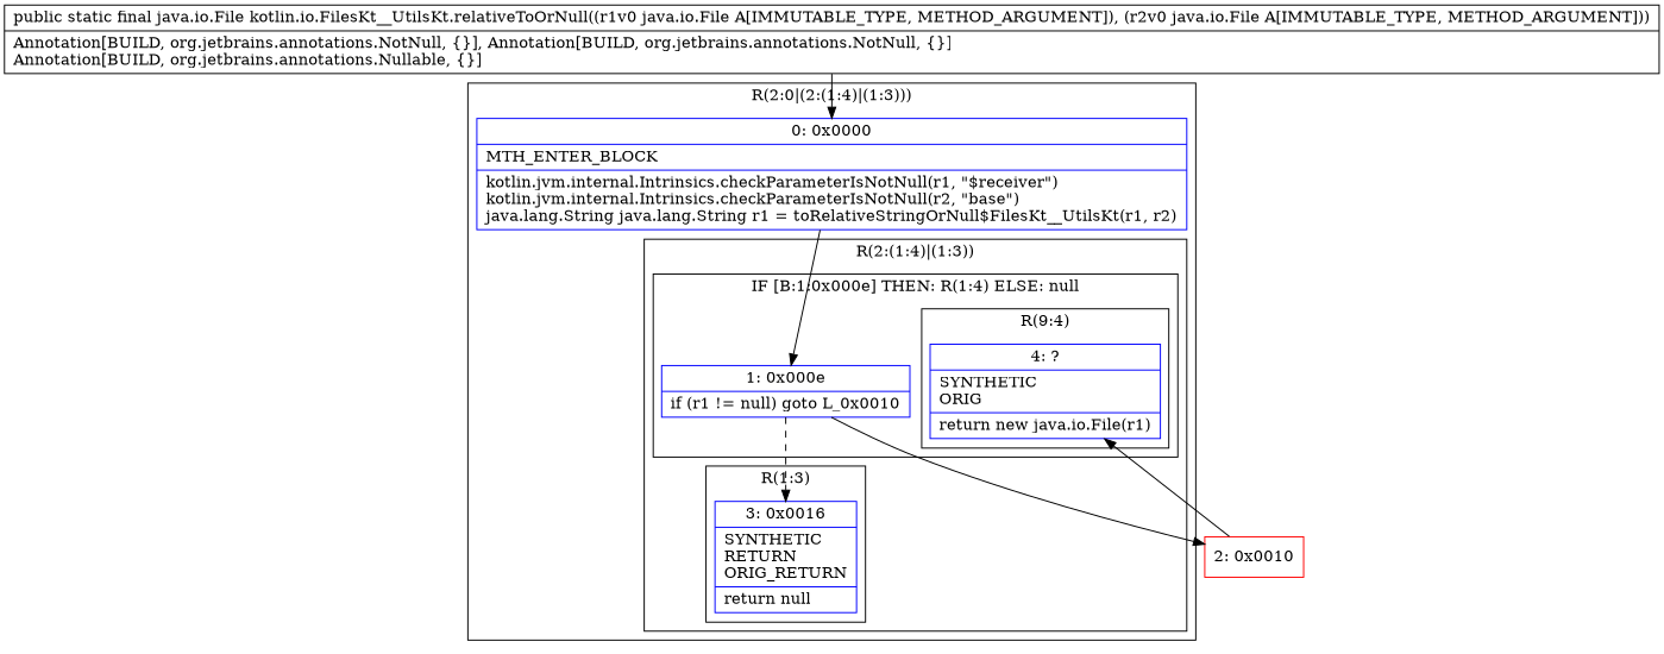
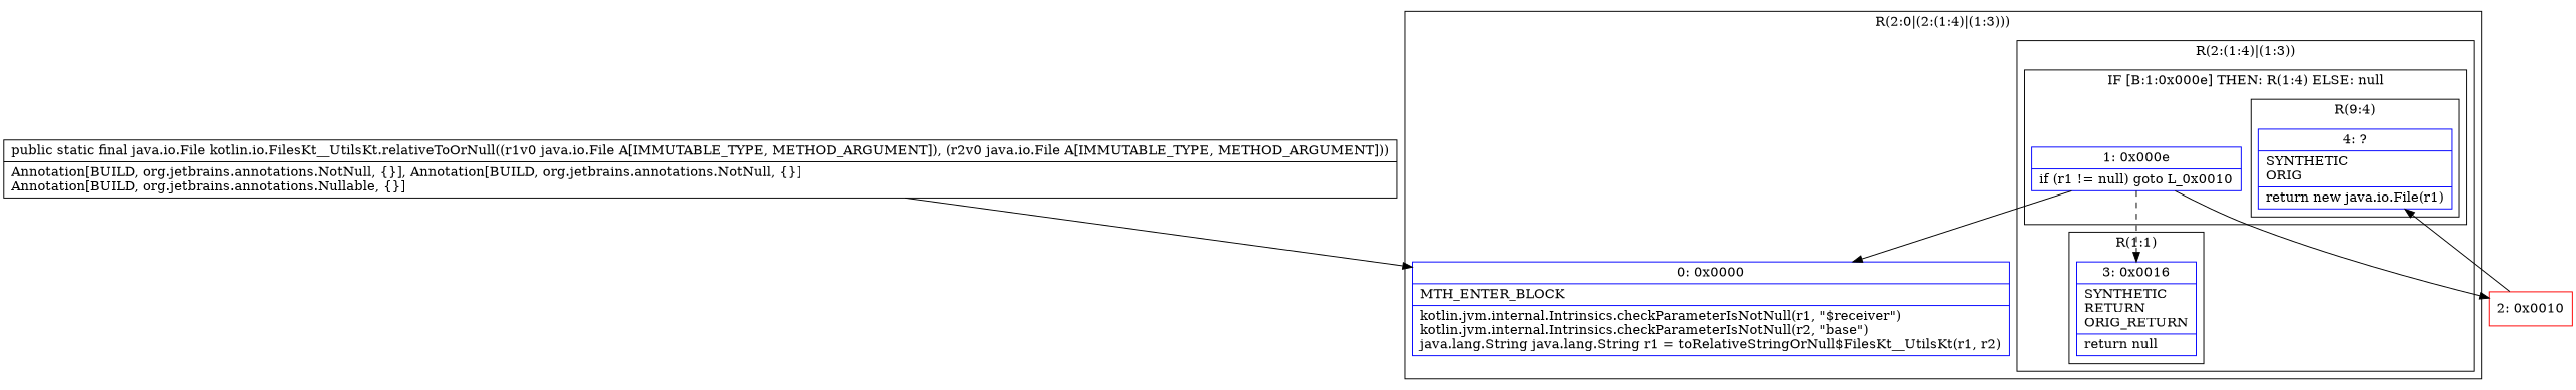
  digraph {
    node [color=blue shape=record]
    n1 [label="{4\:\ ?|SYNTHETIC\lORIG\l|return new java.io.File(r1)\l}"]
    n2 [label="{1\:\ 0x000e|if (r1 != null) goto L_0x0010\l}"]
    n3 [label="{3\:\ 0x0016|SYNTHETIC\lRETURN\lORIG_RETURN\l|return null\l}"]
    n4 [label="{0\:\ 0x0000|MTH_ENTER_BLOCK\l|kotlin.jvm.internal.Intrinsics.checkParameterIsNotNull(r1, \"$receiver\")\lkotlin.jvm.internal.Intrinsics.checkParameterIsNotNull(r2, \"base\")\ljava.lang.String java.lang.String r1 = toRelativeStringOrNull$FilesKt__UtilsKt(r1, r2)\l}"]
    n5 [color=red label="{2\:\ 0x0010}"]
    n6 [label="{public static final java.io.File kotlin.io.FilesKt__UtilsKt.relativeToOrNull((r1v0 java.io.File A[IMMUTABLE_TYPE, METHOD_ARGUMENT]), (r2v0 java.io.File A[IMMUTABLE_TYPE, METHOD_ARGUMENT]))  | Annotation[BUILD, org.jetbrains.annotations.NotNull, \{\}], Annotation[BUILD, org.jetbrains.annotations.NotNull, \{\}]\lAnnotation[BUILD, org.jetbrains.annotations.Nullable, \{\}]\l}" color=""]
    subgraph cluster_1 {
      label="R(2:0|(2:(1:4)|(1:3)))"
      n4
      subgraph cluster_2 {
        label="R(2:(1:4)|(1:3))"
        subgraph cluster_3 {
          label="IF [B:1:0x000e] THEN: R(1:4) ELSE: null"
          n2
          subgraph cluster_4 {
            label="R(9:4)"
            n1
          }
        }
        subgraph cluster_5 {
-         label="R(1:3)"
+         label="R(1:1)"
          n3
        }
      }
    }
    n2 -> n3 [style=dashed]
    n2 -> n5
-   n4 -> n2
+   n2 -> n4
    n5 -> n1
    n6 -> n4
  }
